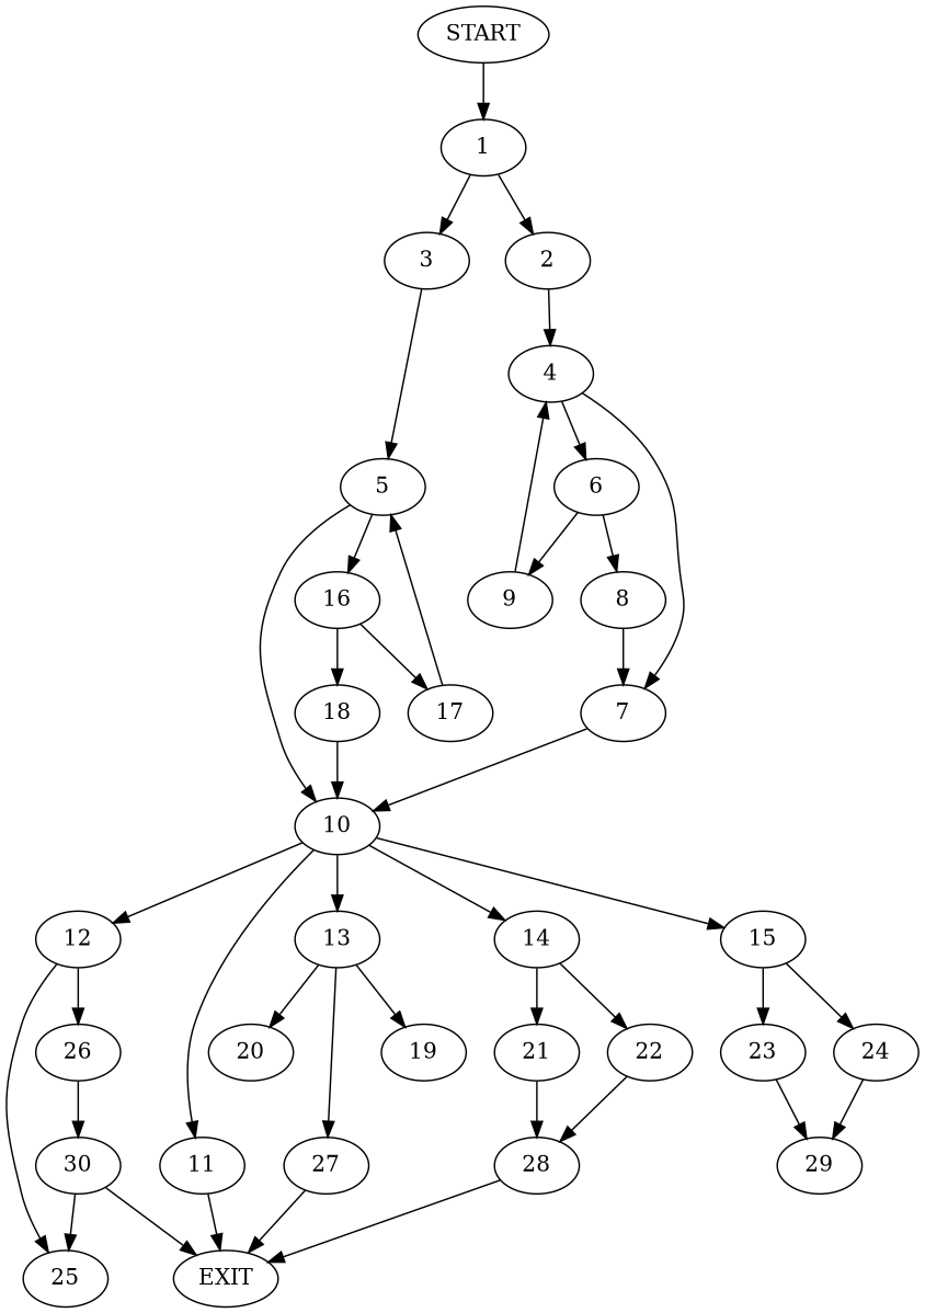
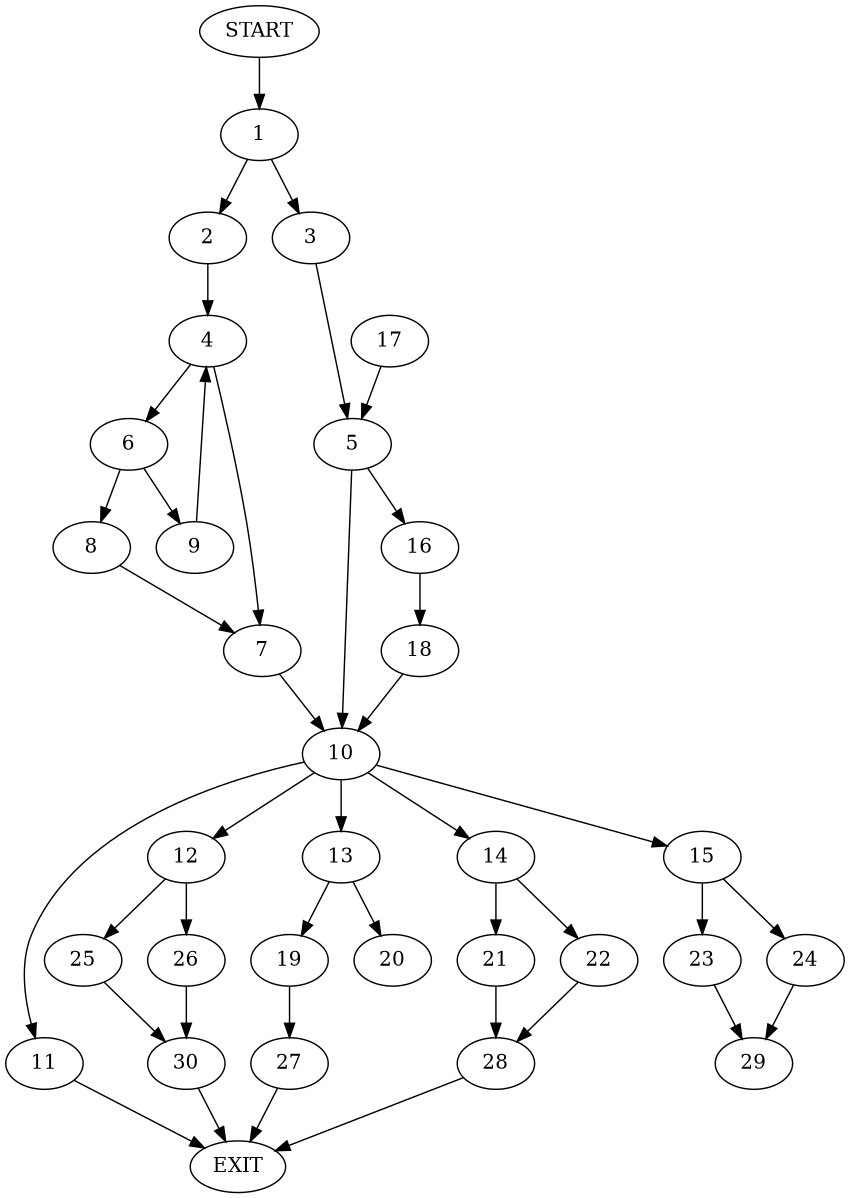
  digraph {
    n1 [label=START]
    1
    2
    3
    n5 [label=EXIT]
    4
    5
    6
    7
    10
    16
    8
    9
    11
    12
    13
    14
    15
    17
    18
    25
    26
    19
    20
    21
    22
    23
    24
    30
    27
    28
    29
    n1 -> 1
    1 -> 2
    1 -> 3
    2 -> 4
    3 -> 5
    4 -> 6
    4 -> 7
    5 -> 10
    5 -> 16
    6 -> 8
    6 -> 9
    7 -> 10
    10 -> 11
    10 -> 12
    10 -> 13
    10 -> 14
    10 -> 15
-   16 -> 17
    16 -> 18
    8 -> 7
    9 -> 4
    11 -> n5
    12 -> 25
    12 -> 26
    13 -> 19
    13 -> 20
    14 -> 21
    14 -> 22
    15 -> 23
    15 -> 24
    17 -> 5
    18 -> 10
-   30 -> 25
+   25 -> 30
    26 -> 30
-   13 -> 27
+   19 -> 27
    21 -> 28
    22 -> 28
    23 -> 29
    24 -> 29
    30 -> n5
    27 -> n5
    28 -> n5
  }
